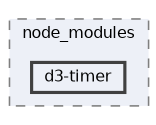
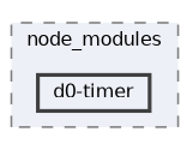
  digraph {
    compound=true
    rankdir=LR
-   n1 [color=grey25 fillcolor="#edf0f7" fontname=Helvetica fontsize=10 height=0.2 label="d3-timer" shape=box style="filled,bold" width=0.4]
+   n1 [color=grey25 fillcolor="#edf0f7" fontname=Helvetica fontsize=10 height=0.2 label="d0-timer" shape=box style="filled,bold" width=0.4]
    subgraph cluster_1 {
      bgcolor="#edf0f7"
      fontname=Helvetica
      fontsize=10
      label=node_modules
      pencolor=grey50
      style="filled,dashed"
      n1
    }
  }
